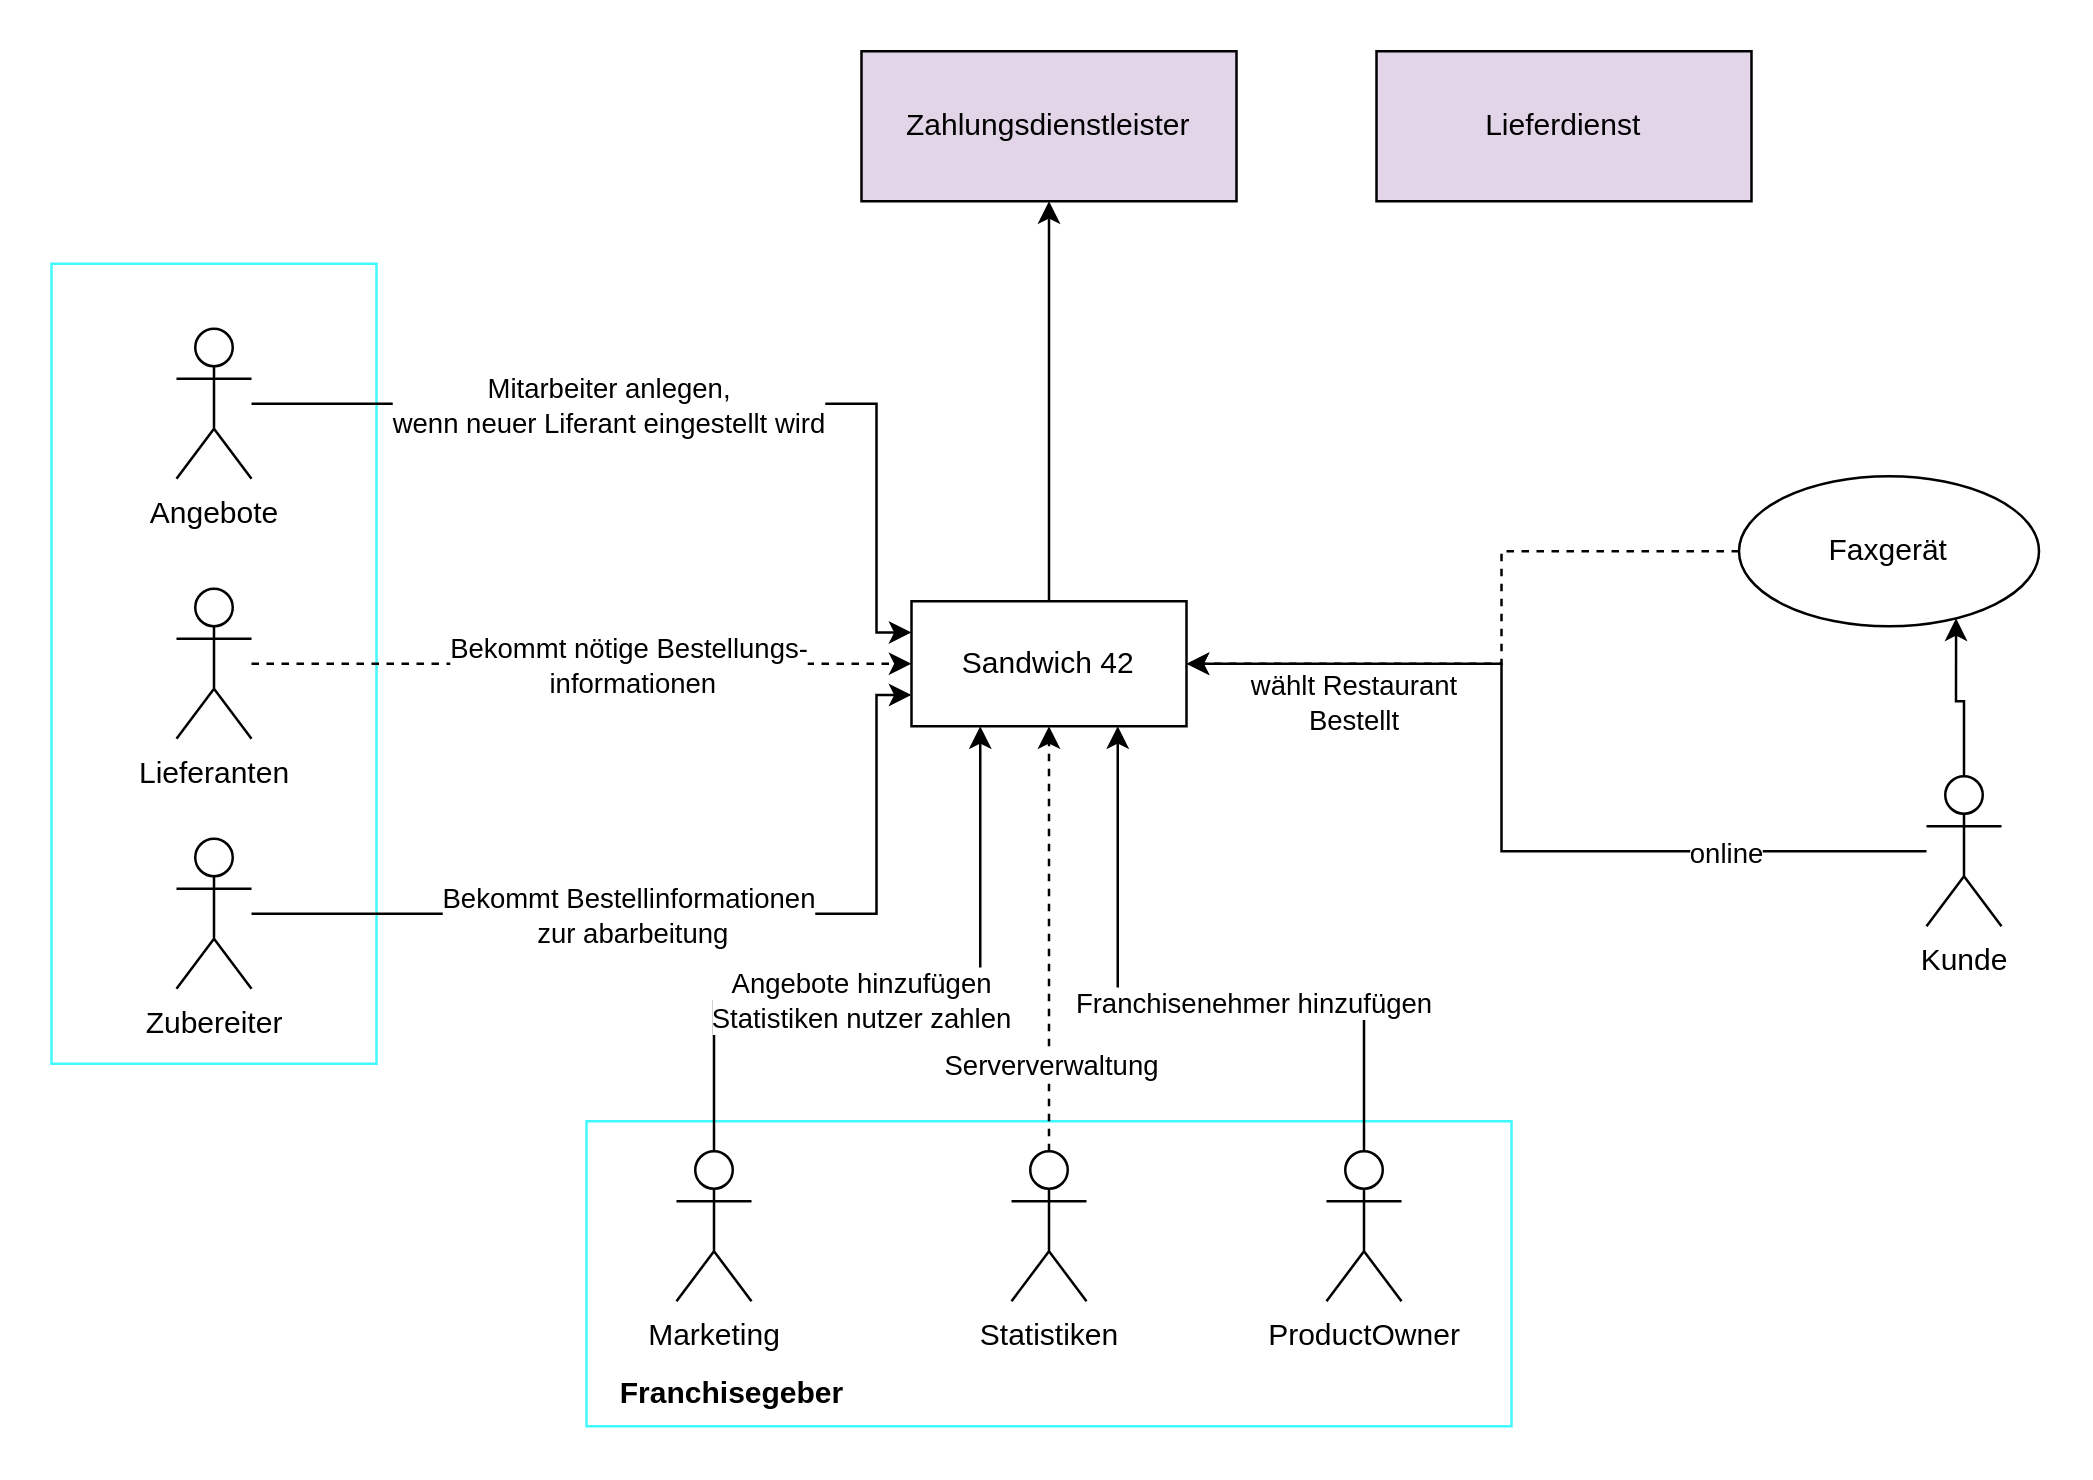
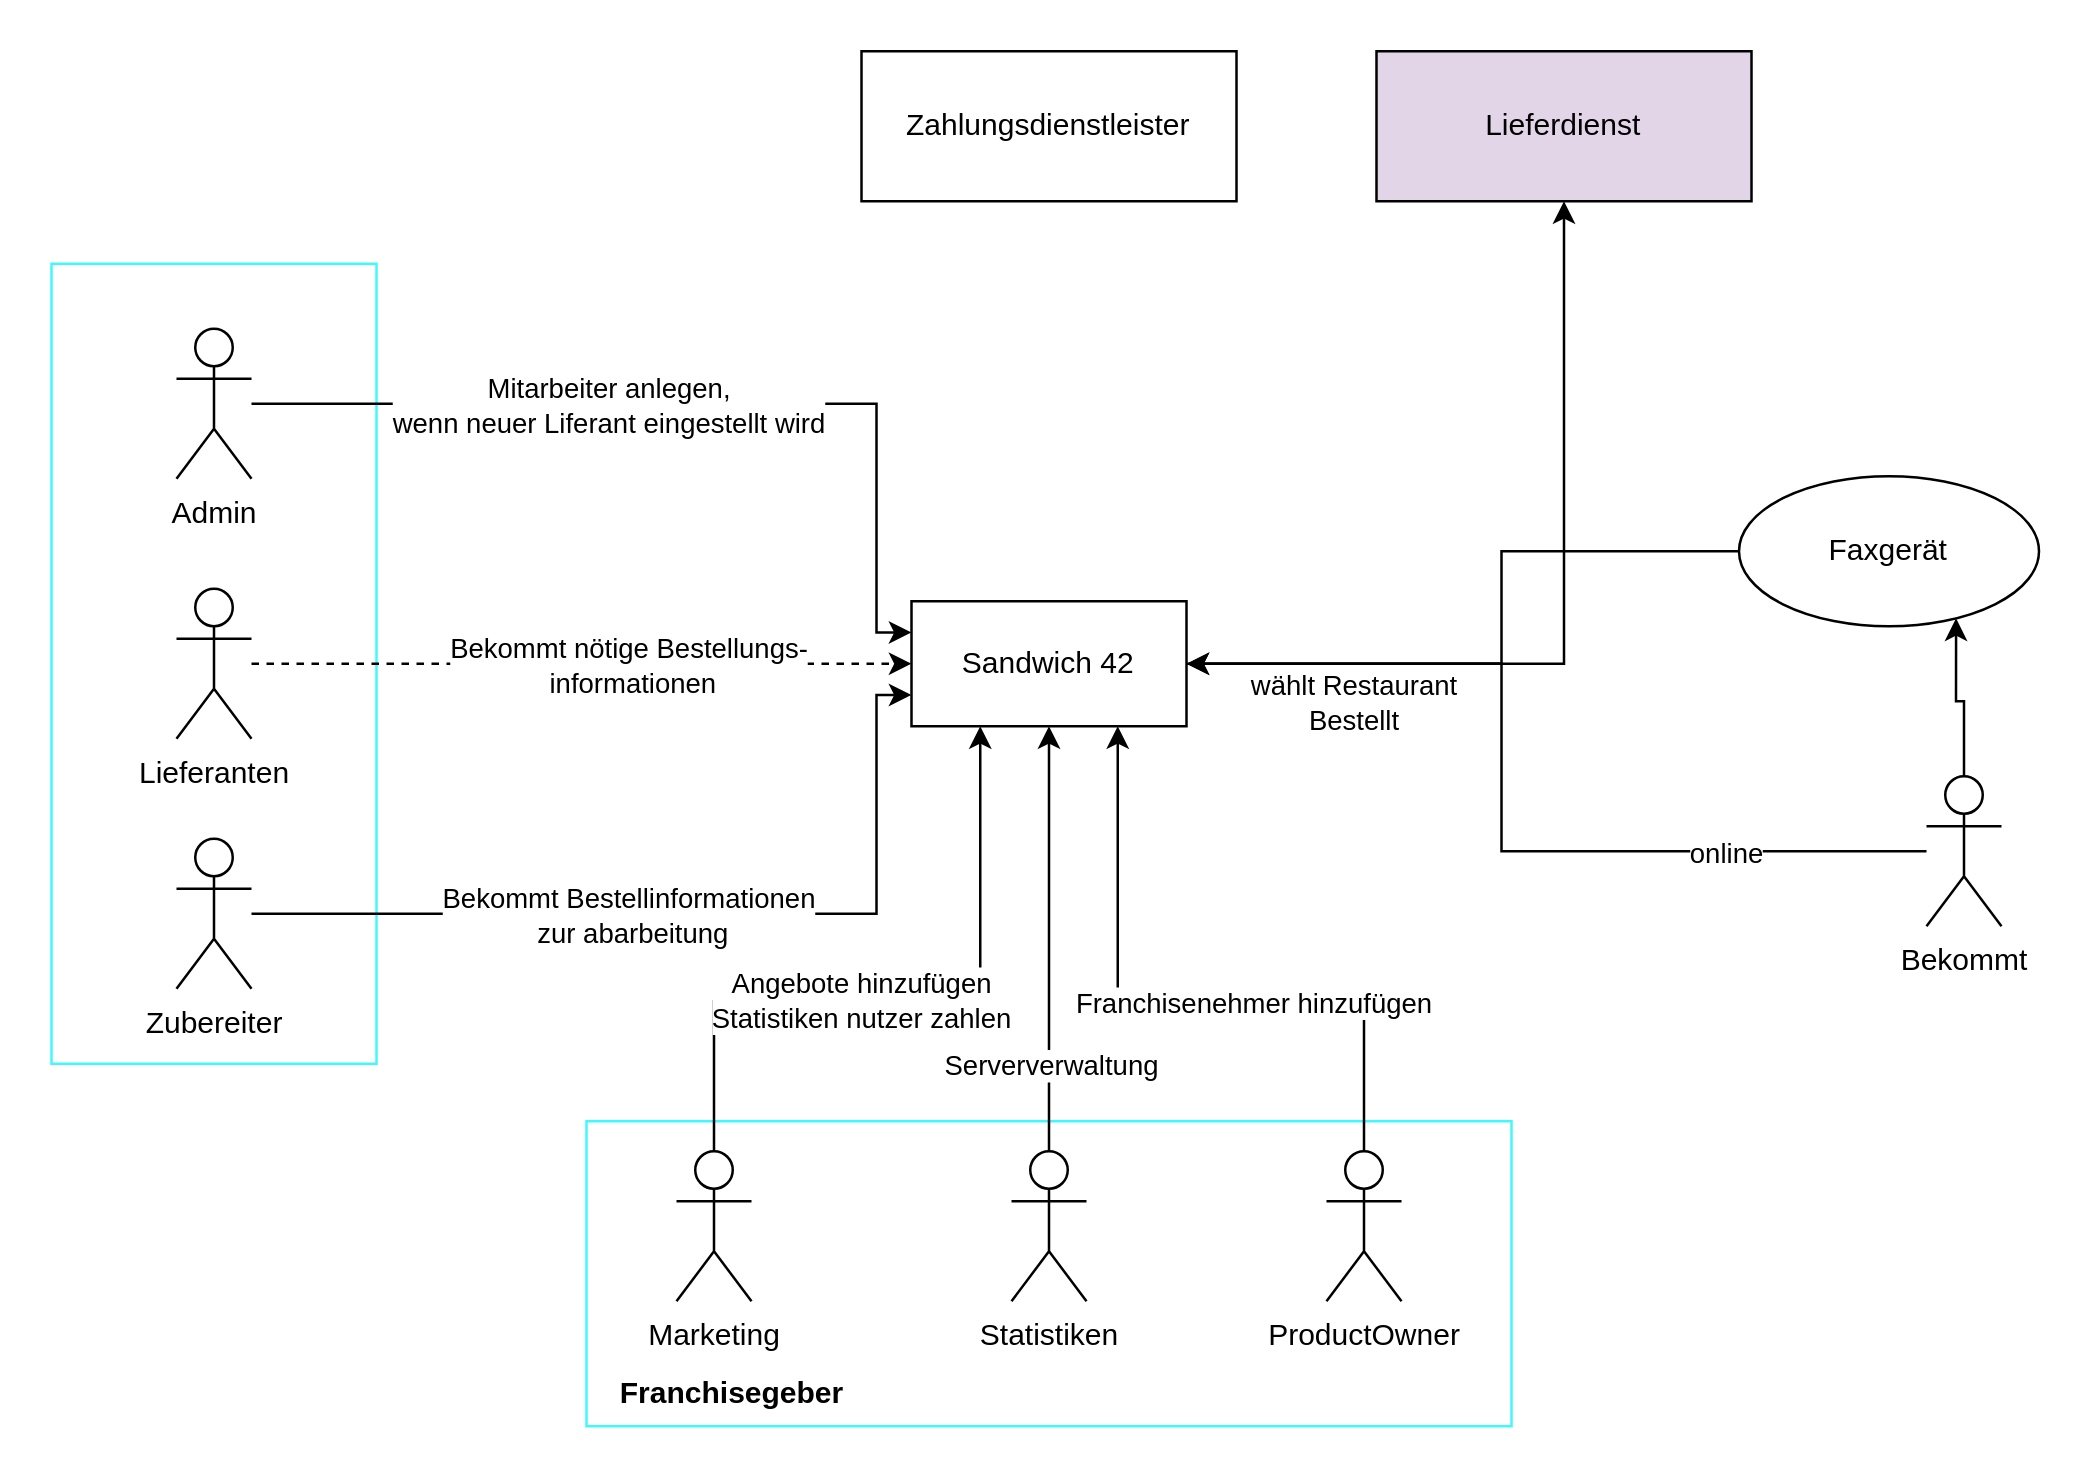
  <mxCell id="0" />
  <mxCell id="1" parent="0" />
  <mxCell id="2" value="" style="group" parent="1" vertex="1" connectable="0"><mxGeometry x="20" y="105" width="130" height="320" as="geometry" /></mxCell>
  <mxCell id="3" value="" style="html=1;whiteSpace=wrap;strokeColor=#40F9FF;" parent="2" vertex="1"><mxGeometry width="130" height="320" as="geometry" /></mxCell>
  <mxCell id="4" value="Lieferanten" style="shape=umlActor;verticalLabelPosition=bottom;verticalAlign=top;html=1;" parent="2" vertex="1"><mxGeometry x="50.0" y="130" width="30" height="60" as="geometry" /></mxCell>
- <mxCell id="5" value="Angebote" style="shape=umlActor;verticalLabelPosition=bottom;verticalAlign=top;html=1;" parent="2" vertex="1"><mxGeometry x="50.0" y="26" width="30" height="60" as="geometry" /></mxCell>
+ <mxCell id="5" value="Admin" style="shape=umlActor;verticalLabelPosition=bottom;verticalAlign=top;html=1;" parent="2" vertex="1"><mxGeometry x="50.0" y="26" width="30" height="60" as="geometry" /></mxCell>
  <mxCell id="6" value="Zubereiter" style="shape=umlActor;verticalLabelPosition=bottom;verticalAlign=top;html=1;" parent="2" vertex="1"><mxGeometry x="50.0" y="230" width="30" height="60" as="geometry" /></mxCell>
- <mxCell id="7" style="edgeStyle=orthogonalEdgeStyle;rounded=0;orthogonalLoop=1;jettySize=auto;html=1;entryX=0.5;entryY=1;entryDx=0;entryDy=0;" parent="1" source="8" target="31" edge="1"><mxGeometry relative="1" as="geometry" /></mxCell>
+ <mxCell id="7" style="edgeStyle=orthogonalEdgeStyle;rounded=0;orthogonalLoop=1;jettySize=auto;html=1;" parent="1" source="8" target="32" edge="1"><mxGeometry relative="1" as="geometry" /></mxCell>
  <mxCell id="8" value="Sandwich 42" style="html=1;whiteSpace=wrap;" parent="1" vertex="1"><mxGeometry x="364" y="240" width="110" height="50" as="geometry" /></mxCell>
  <mxCell id="9" style="edgeStyle=orthogonalEdgeStyle;rounded=0;orthogonalLoop=1;jettySize=auto;html=1;entryX=1;entryY=0.5;entryDx=0;entryDy=0;" parent="1" source="13" target="8" edge="1"><mxGeometry relative="1" as="geometry"><Array as="points"><mxPoint x="600" y="340" /><mxPoint x="600" y="265" /></Array></mxGeometry></mxCell>
  <mxCell id="10" value="wählt Restaurant&lt;br&gt;Bestellt" style="edgeLabel;html=1;align=center;verticalAlign=middle;resizable=0;points=[];" parent="9" vertex="1" connectable="0"><mxGeometry x="-0.218" relative="1" as="geometry"><mxPoint x="-85" y="-60" as="offset" /></mxGeometry></mxCell>
  <mxCell id="11" value="online" style="edgeLabel;html=1;align=center;verticalAlign=middle;resizable=0;points=[];" vertex="1" connectable="0" parent="9"><mxGeometry x="-0.722" y="4" relative="1" as="geometry"><mxPoint x="-29" y="-4" as="offset" /></mxGeometry></mxCell>
  <mxCell id="12" style="edgeStyle=orthogonalEdgeStyle;rounded=0;orthogonalLoop=1;jettySize=auto;html=1;entryX=0.75;entryY=1;entryDx=0;entryDy=0;" edge="1" parent="1" source="13" target="34"><mxGeometry relative="1" as="geometry" /></mxCell>
- <mxCell id="13" value="Kunde" style="shape=umlActor;verticalLabelPosition=bottom;verticalAlign=top;html=1;" parent="1" vertex="1"><mxGeometry x="770" y="310" width="30" height="60" as="geometry" /></mxCell>
+ <mxCell id="13" value="Bekommt" style="shape=umlActor;verticalLabelPosition=bottom;verticalAlign=top;html=1;" parent="1" vertex="1"><mxGeometry x="770" y="310" width="30" height="60" as="geometry" /></mxCell>
  <mxCell id="14" style="edgeStyle=orthogonalEdgeStyle;rounded=0;orthogonalLoop=1;jettySize=auto;html=1;entryX=0;entryY=0.5;entryDx=0;entryDy=0;dashed=1;" parent="1" source="4" target="8" edge="1"><mxGeometry relative="1" as="geometry" /></mxCell>
  <mxCell id="15" value="Bekommt nötige Bestellungs-&lt;br&gt;&amp;nbsp;informationen" style="edgeLabel;html=1;align=center;verticalAlign=middle;resizable=0;points=[];" parent="14" vertex="1" connectable="0"><mxGeometry x="-0.112" y="3" relative="1" as="geometry"><mxPoint x="33" y="3" as="offset" /></mxGeometry></mxCell>
  <mxCell id="16" style="edgeStyle=orthogonalEdgeStyle;rounded=0;orthogonalLoop=1;jettySize=auto;html=1;entryX=0;entryY=0.25;entryDx=0;entryDy=0;" parent="1" source="5" target="8" edge="1"><mxGeometry relative="1" as="geometry"><Array as="points"><mxPoint x="350" y="161" /><mxPoint x="350" y="253" /></Array></mxGeometry></mxCell>
  <mxCell id="17" value="Mitarbeiter anlegen, &lt;br&gt;wenn neuer Liferant eingestellt wird" style="edgeLabel;html=1;align=center;verticalAlign=middle;resizable=0;points=[];" parent="16" vertex="1" connectable="0"><mxGeometry x="0.27" relative="1" as="geometry"><mxPoint x="-84" as="offset" /></mxGeometry></mxCell>
  <mxCell id="18" style="edgeStyle=orthogonalEdgeStyle;rounded=0;orthogonalLoop=1;jettySize=auto;html=1;entryX=0;entryY=0.75;entryDx=0;entryDy=0;" parent="1" source="6" target="8" edge="1"><mxGeometry relative="1" as="geometry"><Array as="points"><mxPoint x="350" y="365" /><mxPoint x="350" y="278" /></Array></mxGeometry></mxCell>
  <mxCell id="19" value="Bekommt Bestellinformationen&lt;br&gt;&amp;nbsp;zur abarbeitung" style="edgeLabel;html=1;align=center;verticalAlign=middle;resizable=0;points=[];" parent="18" vertex="1" connectable="0"><mxGeometry x="-0.212" relative="1" as="geometry"><mxPoint x="12" as="offset" /></mxGeometry></mxCell>
  <mxCell id="20" value="" style="html=1;whiteSpace=wrap;strokeColor=#40F9FF;" parent="1" vertex="1"><mxGeometry x="234" y="448" width="370" height="122" as="geometry" /></mxCell>
  <mxCell id="21" value="Franchisegeber" style="text;align=center;fontStyle=1;verticalAlign=middle;spacingLeft=3;spacingRight=3;strokeColor=none;rotatable=0;points=[[0,0.5],[1,0.5]];portConstraint=eastwest;html=1;" parent="1" vertex="1"><mxGeometry x="234" y="544" width="116" height="26" as="geometry" /></mxCell>
  <mxCell id="22" style="edgeStyle=orthogonalEdgeStyle;rounded=0;orthogonalLoop=1;jettySize=auto;html=1;entryX=0.25;entryY=1;entryDx=0;entryDy=0;" parent="1" source="24" target="8" edge="1"><mxGeometry relative="1" as="geometry"><Array as="points"><mxPoint x="285" y="400" /><mxPoint x="392" y="400" /></Array></mxGeometry></mxCell>
  <mxCell id="23" value="Angebote hinzufügen&lt;br&gt;Statistiken nutzer zahlen" style="edgeLabel;html=1;align=center;verticalAlign=middle;resizable=0;points=[];" parent="22" vertex="1" connectable="0"><mxGeometry x="-0.317" y="1" relative="1" as="geometry"><mxPoint x="24" as="offset" /></mxGeometry></mxCell>
  <mxCell id="24" value="Marketing" style="shape=umlActor;verticalLabelPosition=bottom;verticalAlign=top;html=1;" parent="1" vertex="1"><mxGeometry x="270" y="460" width="30" height="60" as="geometry" /></mxCell>
- <mxCell id="25" style="edgeStyle=orthogonalEdgeStyle;rounded=0;orthogonalLoop=1;jettySize=auto;html=1;entryX=0.5;entryY=1;entryDx=0;entryDy=0;dashed=1;" parent="1" source="27" target="8" edge="1"><mxGeometry relative="1" as="geometry" /></mxCell>
+ <mxCell id="25" style="edgeStyle=orthogonalEdgeStyle;rounded=0;orthogonalLoop=1;jettySize=auto;html=1;entryX=0.5;entryY=1;entryDx=0;entryDy=0;" parent="1" source="27" target="8" edge="1"><mxGeometry relative="1" as="geometry" /></mxCell>
  <mxCell id="26" value="Serververwaltung" style="edgeLabel;html=1;align=center;verticalAlign=middle;resizable=0;points=[];" parent="25" vertex="1" connectable="0"><mxGeometry x="-0.337" y="3" relative="1" as="geometry"><mxPoint x="3" y="21" as="offset" /></mxGeometry></mxCell>
  <mxCell id="27" value="Statistiken" style="shape=umlActor;verticalLabelPosition=bottom;verticalAlign=top;html=1;" parent="1" vertex="1"><mxGeometry x="404" y="460" width="30" height="60" as="geometry" /></mxCell>
  <mxCell id="28" style="edgeStyle=orthogonalEdgeStyle;rounded=0;orthogonalLoop=1;jettySize=auto;html=1;entryX=0.75;entryY=1;entryDx=0;entryDy=0;" parent="1" source="30" target="8" edge="1"><mxGeometry relative="1" as="geometry"><Array as="points"><mxPoint x="545" y="400" /><mxPoint x="447" y="400" /></Array></mxGeometry></mxCell>
  <mxCell id="29" value="Franchisenehmer hinzufügen" style="edgeLabel;html=1;align=center;verticalAlign=middle;resizable=0;points=[];" parent="28" vertex="1" connectable="0"><mxGeometry x="-0.361" y="-2" relative="1" as="geometry"><mxPoint x="-19" y="2" as="offset" /></mxGeometry></mxCell>
  <mxCell id="30" value="ProductOwner" style="shape=umlActor;verticalLabelPosition=bottom;verticalAlign=top;html=1;" parent="1" vertex="1"><mxGeometry x="530" y="460" width="30" height="60" as="geometry" /></mxCell>
- <mxCell id="31" value="Zahlungsdienstleister" style="html=1;whiteSpace=wrap;fillColor=#e1d5e7;" parent="1" vertex="1"><mxGeometry x="344" y="20" width="150" height="60" as="geometry" /></mxCell>
+ <mxCell id="31" value="Zahlungsdienstleister" style="html=1;whiteSpace=wrap;" parent="1" vertex="1"><mxGeometry x="344" y="20" width="150" height="60" as="geometry" /></mxCell>
  <mxCell id="32" value="Lieferdienst" style="html=1;whiteSpace=wrap;fillColor=#e1d5e7;" parent="1" vertex="1"><mxGeometry x="550" y="20" width="150" height="60" as="geometry" /></mxCell>
- <mxCell id="33" style="edgeStyle=orthogonalEdgeStyle;rounded=0;orthogonalLoop=1;jettySize=auto;html=1;entryX=1;entryY=0.5;entryDx=0;entryDy=0;dashed=1;" edge="1" parent="1" source="34" target="8"><mxGeometry relative="1" as="geometry"><Array as="points"><mxPoint x="600" y="220" /><mxPoint x="600" y="265" /></Array></mxGeometry></mxCell>
+ <mxCell id="33" style="edgeStyle=orthogonalEdgeStyle;rounded=0;orthogonalLoop=1;jettySize=auto;html=1;entryX=1;entryY=0.5;entryDx=0;entryDy=0;" edge="1" parent="1" source="34" target="8"><mxGeometry relative="1" as="geometry"><Array as="points"><mxPoint x="600" y="220" /><mxPoint x="600" y="265" /></Array></mxGeometry></mxCell>
  <mxCell id="34" value="Faxgerät" style="ellipse;whiteSpace=wrap;html=1;" vertex="1" parent="1"><mxGeometry x="695" y="190" width="120" height="60" as="geometry" /></mxCell>
